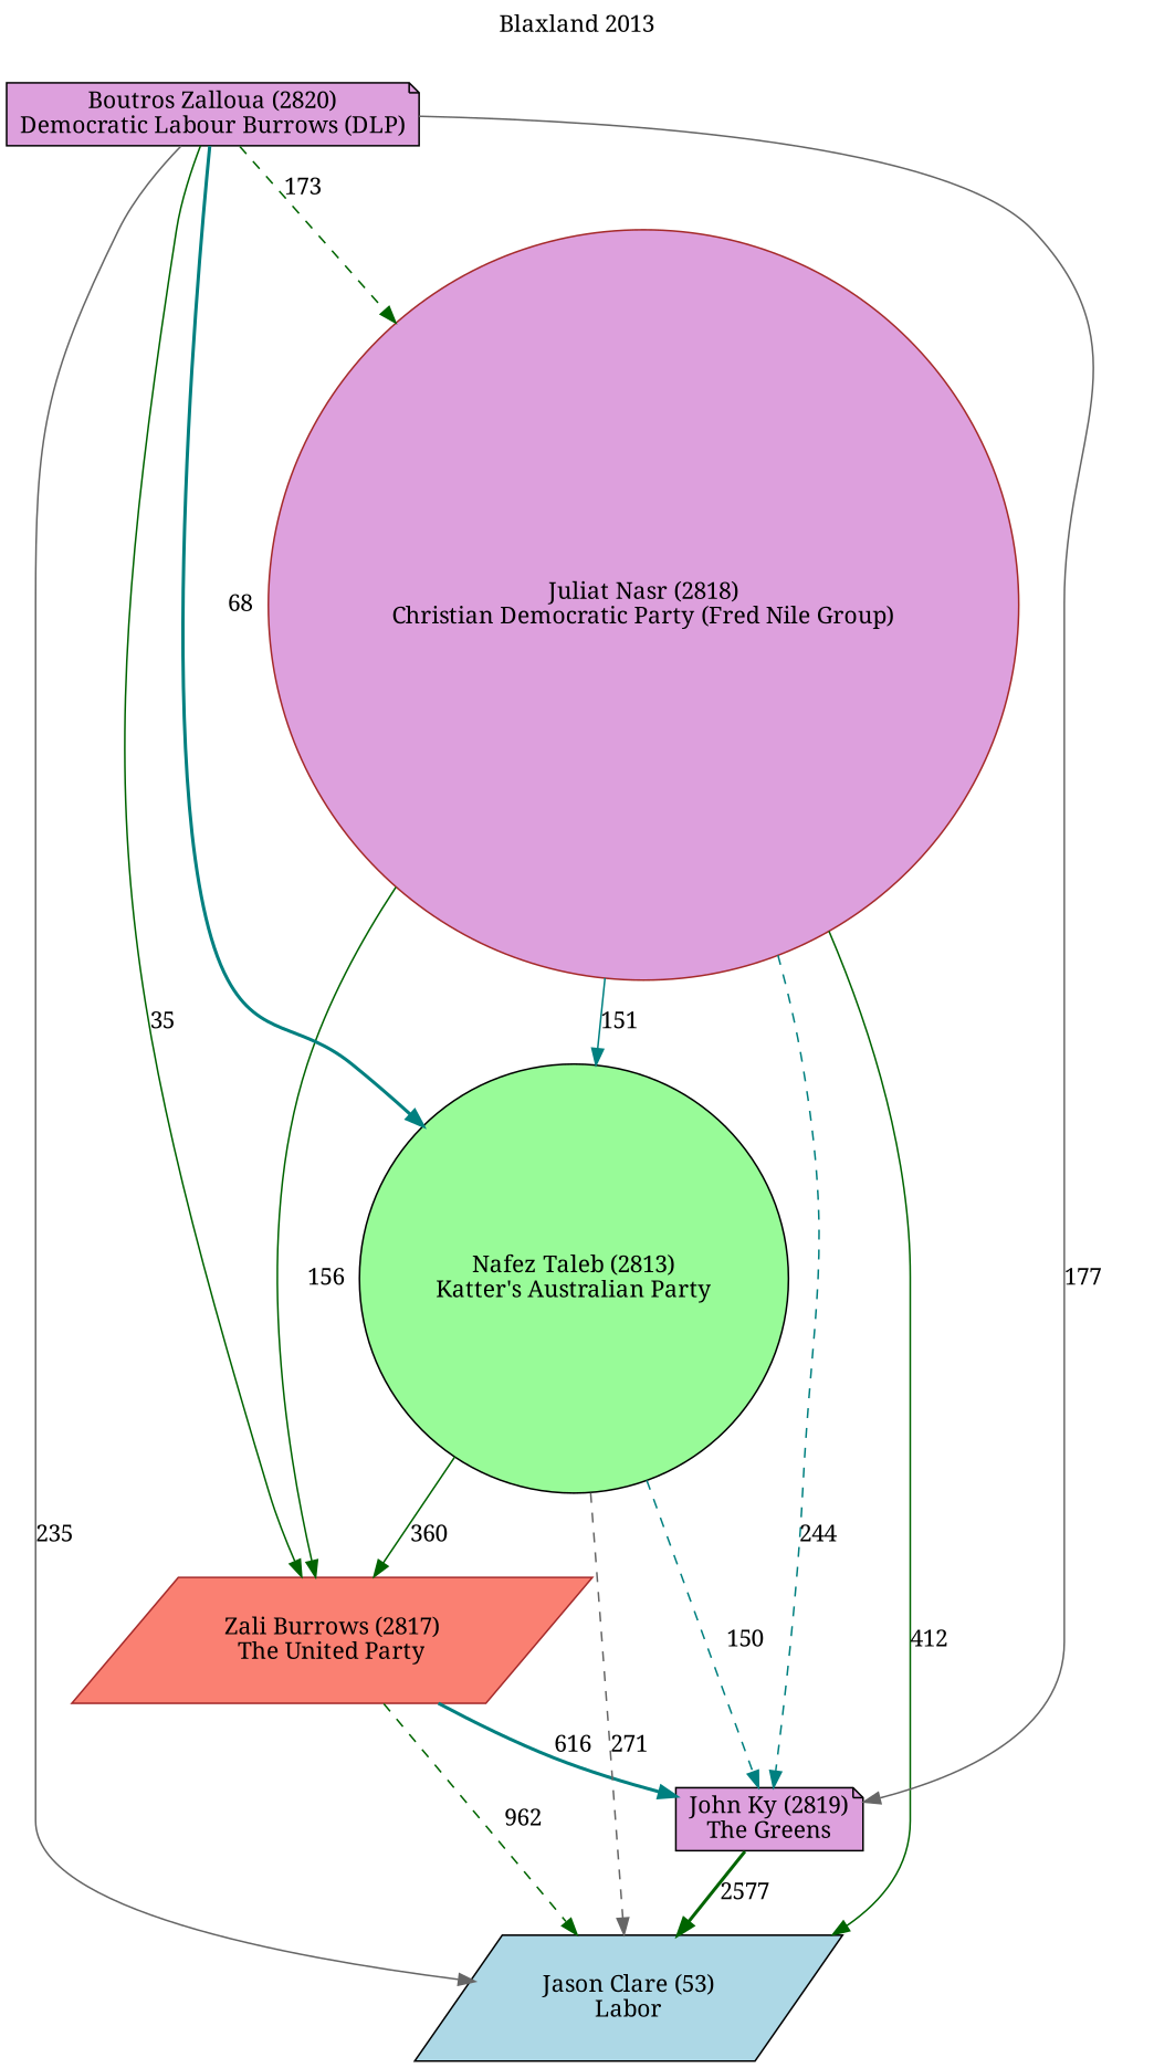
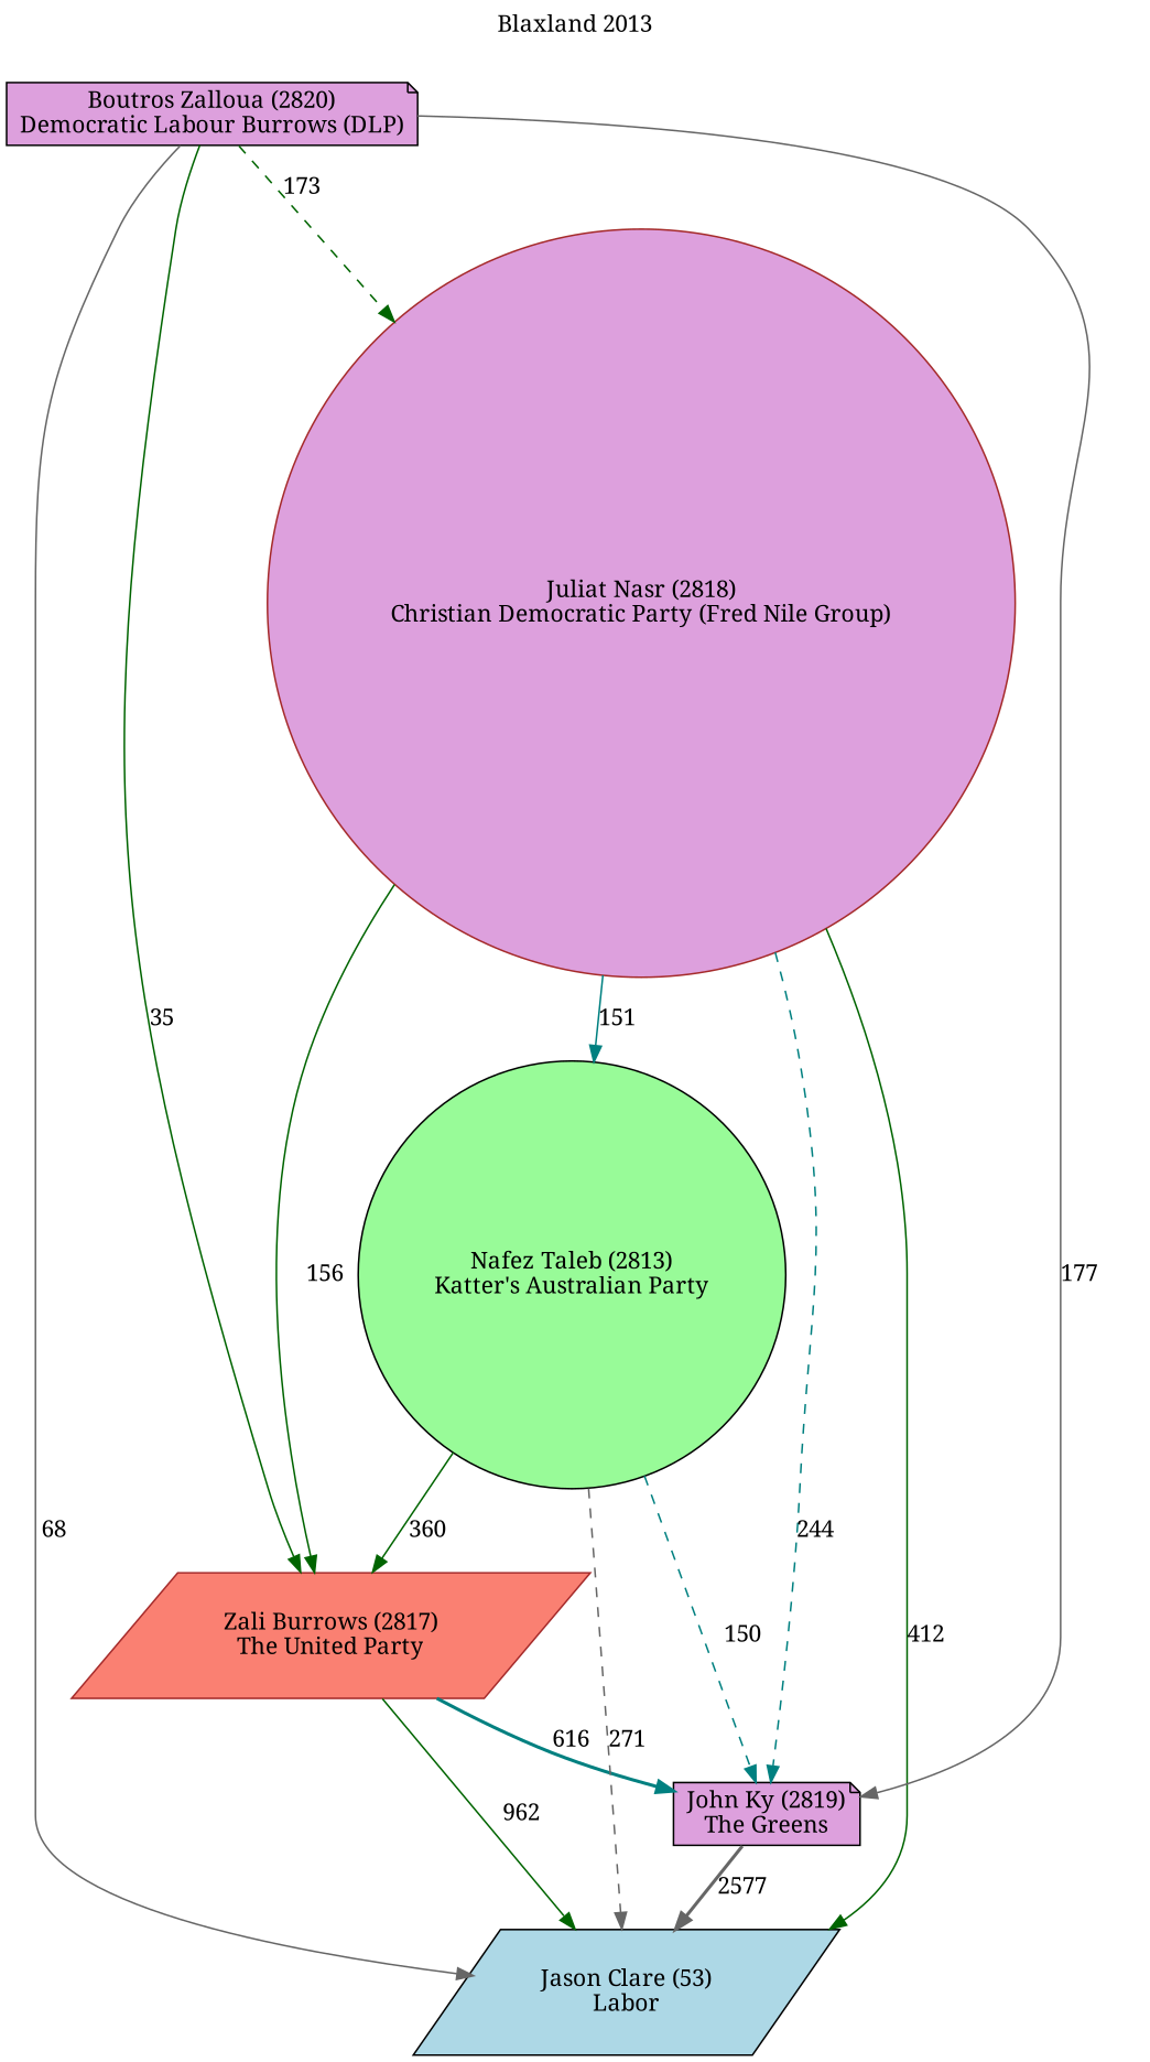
  digraph {
    fontname="Noto Serif"
    label="Blaxland 2013"
    labelloc=t
    mclimit=10
    node [color=black fillcolor=plum fontname="Noto Serif" shape=parallelogram style=filled]
    edge [color=darkgreen fontname="Noto Serif" style=solid]
    n1 [fillcolor=lightblue label="Jason Clare (53)\nLabor"]
    n2 [label="John Ky (2819)\nThe Greens" shape=note]
    n3 [color=brown fillcolor=salmon label="Zali Burrows (2817)\nThe United Party"]
    n4 [fillcolor=palegreen label="Nafez Taleb (2813)\nKatter's Australian Party" shape=circle]
    n5 [color=brown label="Juliat Nasr (2818)\nChristian Democratic Party (Fred Nile Group)" shape=circle]
    n6 [label="Boutros Zalloua (2820)\nDemocratic Labour Burrows (DLP)" shape=note]
-   n2 -> n1 [label=2577 style=bold]
-   n3 -> n1 [label=962 style=dashed]
+   n2 -> n1 [color=gray40 label=2577 style=bold]
+   n3 -> n1 [label=962]
    n3 -> n2 [color=teal label=616 style=bold]
    n4 -> n1 [color=gray40 label=271 style=dashed]
    n4 -> n2 [color=teal label=150 style=dashed]
    n4 -> n3 [label=360]
    n5 -> n1 [label=412]
    n5 -> n2 [color=teal label=244 style=dashed]
    n5 -> n3 [label=156]
    n5 -> n4 [color=teal label=151]
-   n6 -> n1 [color=gray40 label=235]
+   n6 -> n1 [color=gray40 label=68]
    n6 -> n2 [color=gray40 label=177]
    n6 -> n3 [label=35]
-   n6 -> n4 [color=teal label=68 style=bold]
    n6 -> n5 [label=173 style=dashed]
  }
